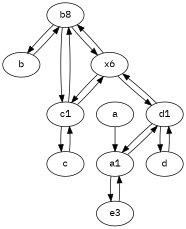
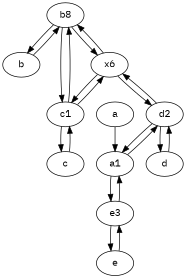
  digraph {
    fontname="IBM Plex Mono"
    node [fontname="IBM Plex Mono"]
    edge [fontname="IBM Plex Mono"]
    n1 [label=b8]
    b
    n3 [label=x6]
    c1
    n5 [label=e3]
+   e
    a1
-   d1
+   d1 [label=d2]
    d
    a
    c
    n1 -> b
    n1 -> n3
    n1 -> c1
    b -> n1
    n3 -> n1
    n3 -> c1
    n3 -> d1
    c1 -> n1
    c1 -> n3
    c1 -> c
+   n5 -> e
    n5 -> a1
+   e -> n5
    a1 -> n5
    a1 -> d1
    d1 -> n3
    d1 -> a1
    d1 -> d
    d -> d1
    a -> a1
    c -> c1
  }
